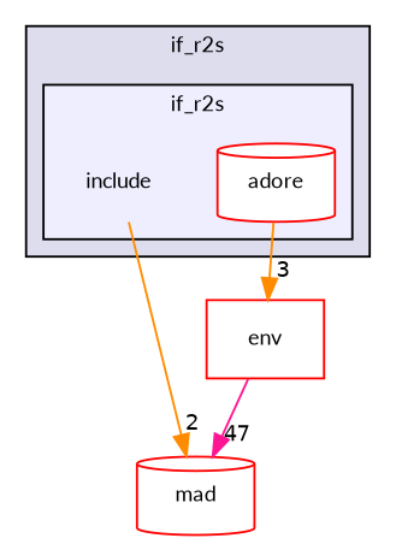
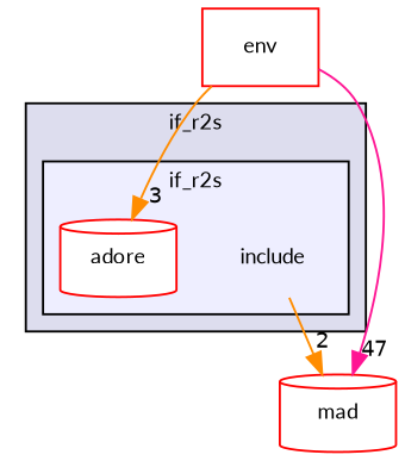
  digraph {
    compound=true
    fontname=Lato
    node [fontname=Lato fontsize=10 shape=cylinder color=red fillcolor=white style=filled]
    edge [color=darkorange fontname=Lato labeldistance=1.5 labelfontname=Helvetica labelfontsize=10]
    n1 [label=include shape=plaintext color="" fillcolor="" style=""]
    n2 [label=adore]
    n3 [label=mad]
    n4 [label=env shape=box]
    subgraph cluster_1 {
      bgcolor="#ddddee"
      fontsize=10
      label=if_r2s
      pencolor=black
      subgraph cluster_2 {
        bgcolor="#eeeeff"
        fontsize=10
        label=if_r2s
        pencolor=black
        n1
        n2
      }
    }
    n1 -> n3 [headlabel=2]
-   n2 -> n4 [headlabel=3]
+   n4 -> n2 [headlabel=3]
    n4 -> n3 [color=deeppink headlabel=47]
  }
